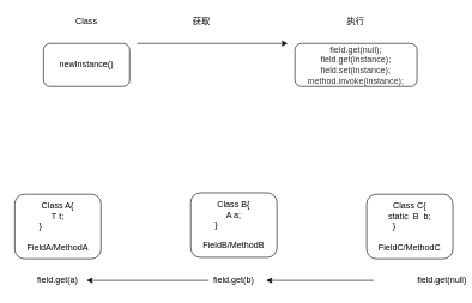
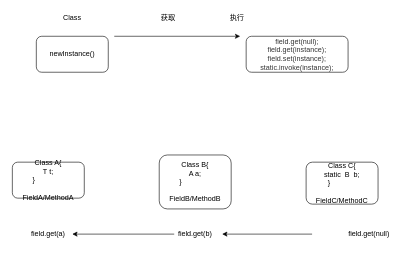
  <mxCell id="0" />
  <mxCell id="1" parent="0" />
  <mxCell id="2" value="newInstance()" style="rounded=1;whiteSpace=wrap;html=1;align=center;" parent="1" vertex="1"><mxGeometry x="60" y="60" width="120" height="60" as="geometry" /></mxCell>
- <mxCell id="3" value="&lt;font color=&quot;#333333&quot;&gt;field.get(null);&lt;br&gt;field.get(instance);&lt;br&gt;field.set(instance);&lt;br&gt;method.invoke(instance);&lt;br&gt;&lt;/font&gt;" style="rounded=1;whiteSpace=wrap;html=1;" parent="1" vertex="1"><mxGeometry x="410" y="60" width="170" height="60" as="geometry" /></mxCell>
+ <mxCell id="3" value="&lt;font color=&quot;#333333&quot;&gt;field.get(null);&lt;br&gt;field.get(instance);&lt;br&gt;field.set(instance);&lt;br&gt;static.invoke(instance);&lt;br&gt;&lt;/font&gt;" style="rounded=1;whiteSpace=wrap;html=1;" parent="1" vertex="1"><mxGeometry x="410" y="60" width="170" height="60" as="geometry" /></mxCell>
  <mxCell id="4" value="Class" style="text;html=1;strokeColor=none;fillColor=none;align=center;verticalAlign=middle;whiteSpace=wrap;rounded=0;" parent="1" vertex="1"><mxGeometry x="100" y="20" width="40" height="20" as="geometry" /></mxCell>
- <mxCell id="5" value="执行" style="text;html=1;strokeColor=none;fillColor=none;align=center;verticalAlign=middle;whiteSpace=wrap;rounded=0;" parent="1" vertex="1"><mxGeometry x="475" y="20" width="40" height="20" as="geometry" /></mxCell>
+ <mxCell id="5" value="执行" style="text;html=1;strokeColor=none;fillColor=none;align=center;verticalAlign=middle;whiteSpace=wrap;rounded=0;" parent="1" vertex="1"><mxGeometry x="375" y="20" width="40" height="20" as="geometry" /></mxCell>
  <mxCell id="6" value="" style="endArrow=classic;html=1;" parent="1" edge="1"><mxGeometry width="50" height="50" relative="1" as="geometry"><mxPoint x="190" y="60" as="sourcePoint" /><mxPoint x="400" y="60" as="targetPoint" /></mxGeometry></mxCell>
  <mxCell id="7" value="获取" style="text;html=1;strokeColor=none;fillColor=none;align=center;verticalAlign=middle;whiteSpace=wrap;rounded=0;" parent="1" vertex="1"><mxGeometry x="260" y="20" width="40" height="20" as="geometry" /></mxCell>
- <mxCell id="8" value="&lt;div&gt;&lt;span&gt;Class A{&lt;/span&gt;&lt;/div&gt;&lt;div&gt;&lt;span&gt;T t;&lt;/span&gt;&lt;/div&gt;&lt;div style=&quot;text-align: left&quot;&gt;&lt;span&gt;&amp;nbsp; &amp;nbsp; &amp;nbsp;}&lt;/span&gt;&lt;/div&gt;&lt;div style=&quot;text-align: left&quot;&gt;&lt;span&gt;&lt;br&gt;&lt;/span&gt;&lt;/div&gt;&lt;div style=&quot;text-align: left&quot;&gt;FieldA/MethodA&lt;/div&gt;" style="rounded=1;whiteSpace=wrap;html=1;" parent="1" vertex="1"><mxGeometry x="20" y="270" width="120" height="90" as="geometry" /></mxCell>
- <mxCell id="9" value="&lt;span style=&quot;white-space: normal&quot;&gt;Class B{&lt;/span&gt;&lt;br style=&quot;white-space: normal&quot;&gt;&lt;span style=&quot;white-space: normal&quot;&gt;A a;&lt;/span&gt;&lt;br style=&quot;white-space: normal&quot;&gt;&lt;div style=&quot;white-space: normal ; text-align: left&quot;&gt;&amp;nbsp; &amp;nbsp; &amp;nbsp;}&lt;/div&gt;&lt;div style=&quot;white-space: normal ; text-align: left&quot;&gt;&lt;br&gt;&lt;/div&gt;&lt;div style=&quot;white-space: normal ; text-align: left&quot;&gt;FieldB/MethodB&lt;br&gt;&lt;/div&gt;" style="rounded=1;whiteSpace=wrap;html=1;" parent="1" vertex="1"><mxGeometry x="265" y="268" width="120" height="90" as="geometry" /></mxCell>
- <mxCell id="10" value="&lt;span style=&quot;white-space: normal&quot;&gt;Class C{&lt;/span&gt;&lt;br style=&quot;white-space: normal&quot;&gt;&lt;span style=&quot;white-space: normal&quot;&gt;static&amp;nbsp; B&amp;nbsp; b;&lt;/span&gt;&lt;br style=&quot;white-space: normal&quot;&gt;&lt;div style=&quot;white-space: normal ; text-align: left&quot;&gt;&amp;nbsp; &amp;nbsp; &amp;nbsp; }&lt;/div&gt;&lt;div style=&quot;white-space: normal ; text-align: left&quot;&gt;&lt;br&gt;&lt;/div&gt;&lt;div style=&quot;white-space: normal ; text-align: left&quot;&gt;FieldC/MethodC&lt;br&gt;&lt;/div&gt;" style="rounded=1;whiteSpace=wrap;html=1;" parent="1" vertex="1"><mxGeometry x="510" y="270" width="120" height="90" as="geometry" /></mxCell>
+ <mxCell id="8" value="&lt;div&gt;&lt;span&gt;Class A{&lt;/span&gt;&lt;/div&gt;&lt;div&gt;&lt;span&gt;T t;&lt;/span&gt;&lt;/div&gt;&lt;div style=&quot;text-align: left&quot;&gt;&lt;span&gt;&amp;nbsp; &amp;nbsp; &amp;nbsp;}&lt;/span&gt;&lt;/div&gt;&lt;div style=&quot;text-align: left&quot;&gt;&lt;span&gt;&lt;br&gt;&lt;/span&gt;&lt;/div&gt;&lt;div style=&quot;text-align: left&quot;&gt;FieldA/MethodA&lt;/div&gt;" style="rounded=1;whiteSpace=wrap;html=1;" parent="1" vertex="1"><mxGeometry x="20" y="270" width="120" height="60" as="geometry" /></mxCell>
+ <mxCell id="9" value="&lt;span style=&quot;white-space: normal&quot;&gt;Class B{&lt;/span&gt;&lt;br style=&quot;white-space: normal&quot;&gt;&lt;span style=&quot;white-space: normal&quot;&gt;A a;&lt;/span&gt;&lt;br style=&quot;white-space: normal&quot;&gt;&lt;div style=&quot;white-space: normal ; text-align: left&quot;&gt;&amp;nbsp; &amp;nbsp; &amp;nbsp;}&lt;/div&gt;&lt;div style=&quot;white-space: normal ; text-align: left&quot;&gt;&lt;br&gt;&lt;/div&gt;&lt;div style=&quot;white-space: normal ; text-align: left&quot;&gt;FieldB/MethodB&lt;br&gt;&lt;/div&gt;" style="rounded=1;whiteSpace=wrap;html=1;" parent="1" vertex="1"><mxGeometry x="265" y="258" width="120" height="90" as="geometry" /></mxCell>
+ <mxCell id="10" value="&lt;span style=&quot;white-space: normal&quot;&gt;Class C{&lt;/span&gt;&lt;br style=&quot;white-space: normal&quot;&gt;&lt;span style=&quot;white-space: normal&quot;&gt;static&amp;nbsp; B&amp;nbsp; b;&lt;/span&gt;&lt;br style=&quot;white-space: normal&quot;&gt;&lt;div style=&quot;white-space: normal ; text-align: left&quot;&gt;&amp;nbsp; &amp;nbsp; &amp;nbsp; }&lt;/div&gt;&lt;div style=&quot;white-space: normal ; text-align: left&quot;&gt;&lt;br&gt;&lt;/div&gt;&lt;div style=&quot;white-space: normal ; text-align: left&quot;&gt;FieldC/MethodC&lt;br&gt;&lt;/div&gt;" style="rounded=1;whiteSpace=wrap;html=1;" parent="1" vertex="1"><mxGeometry x="510" y="270" width="120" height="70" as="geometry" /></mxCell>
  <mxCell id="11" style="edgeStyle=orthogonalEdgeStyle;rounded=0;orthogonalLoop=1;jettySize=auto;html=1;" parent="1" edge="1"><mxGeometry relative="1" as="geometry"><mxPoint x="370" y="390" as="targetPoint" /><mxPoint x="520" y="390" as="sourcePoint" /></mxGeometry></mxCell>
  <mxCell id="12" value="field.get(null)" style="text;html=1;strokeColor=none;fillColor=none;align=center;verticalAlign=middle;whiteSpace=wrap;rounded=0;" parent="1" vertex="1"><mxGeometry x="595" y="380" width="40" height="20" as="geometry" /></mxCell>
  <mxCell id="13" style="edgeStyle=orthogonalEdgeStyle;rounded=0;orthogonalLoop=1;jettySize=auto;html=1;" parent="1" edge="1"><mxGeometry relative="1" as="geometry"><mxPoint x="120" y="390" as="targetPoint" /><mxPoint x="290" y="390" as="sourcePoint" /></mxGeometry></mxCell>
  <mxCell id="14" value="field.get(b)" style="text;html=1;strokeColor=none;fillColor=none;align=center;verticalAlign=middle;whiteSpace=wrap;rounded=0;" parent="1" vertex="1"><mxGeometry x="305" y="380" width="40" height="20" as="geometry" /></mxCell>
  <mxCell id="15" value="field.get(a)" style="text;html=1;strokeColor=none;fillColor=none;align=center;verticalAlign=middle;whiteSpace=wrap;rounded=0;" parent="1" vertex="1"><mxGeometry x="60" y="380" width="40" height="20" as="geometry" /></mxCell>
